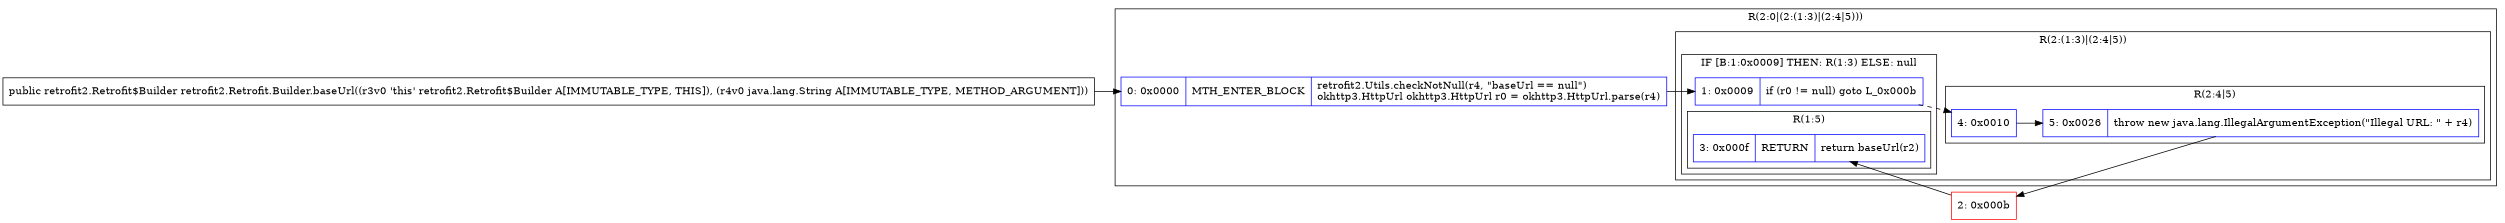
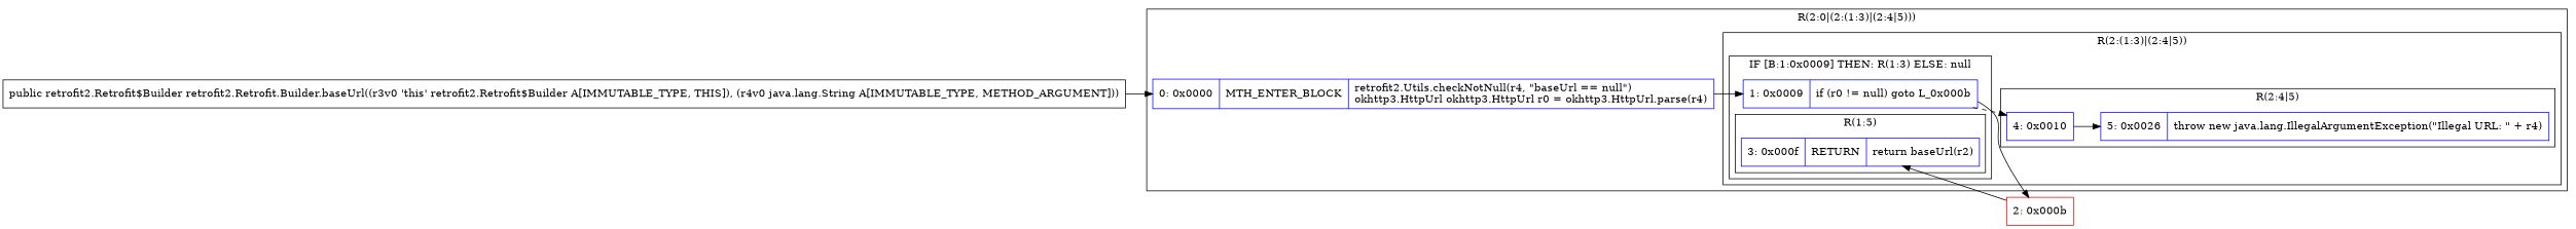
  digraph {
    rankdir=LR
    node [color=blue shape=record]
    n1 [label="{3\:\ 0x000f|RETURN\l|return baseUrl(r2)\l}"]
    n2 [label="{1\:\ 0x0009|if (r0 != null) goto L_0x000b\l}"]
    n3 [label="{4\:\ 0x0010}"]
    n4 [label="{5\:\ 0x0026|throw new java.lang.IllegalArgumentException(\"Illegal URL: \" + r4)\l}"]
    n5 [label="{0\:\ 0x0000|MTH_ENTER_BLOCK\l|retrofit2.Utils.checkNotNull(r4, \"baseUrl == null\")\lokhttp3.HttpUrl okhttp3.HttpUrl r0 = okhttp3.HttpUrl.parse(r4)\l}"]
    n6 [color=red label="{2\:\ 0x000b}"]
    n7 [label="{public retrofit2.Retrofit$Builder retrofit2.Retrofit.Builder.baseUrl((r3v0 'this' retrofit2.Retrofit$Builder A[IMMUTABLE_TYPE, THIS]), (r4v0 java.lang.String A[IMMUTABLE_TYPE, METHOD_ARGUMENT])) }" color=""]
    subgraph cluster_1 {
      label="R(2:0|(2:(1:3)|(2:4|5)))"
      n5
      subgraph cluster_2 {
        label="R(2:(1:3)|(2:4|5))"
        subgraph cluster_3 {
          label="IF [B:1:0x0009] THEN: R(1:3) ELSE: null"
          n2
          subgraph cluster_4 {
            label="R(1:5)"
            n1
          }
        }
        subgraph cluster_5 {
          label="R(2:4|5)"
          n3
          n4
        }
      }
    }
    n2 -> n3 [style=dashed]
-   n4 -> n6
+   n2 -> n6
    n3 -> n4
    n5 -> n2
    n6 -> n1
    n7 -> n5
  }
